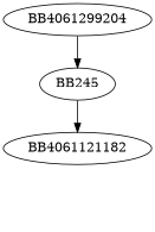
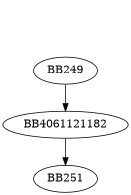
  digraph {
-   BB4061299204
-   BB249 [label=BB245]
+   BB249
    n3 [label=BB4061121182]
-   BB4061299204 -> BB249
+   BB251
    BB249 -> n3
+   n3 -> BB251
  }
